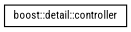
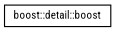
  digraph {
    rankdir=TB
    fontname="Roboto Condensed"
-   n1 [color=black fillcolor=white fontname="Roboto Condensed" fontsize=10 height=0.2 label="boost::detail::controller" shape=record style=filled width=0.4]
+   n1 [color=black fillcolor=white fontname="Roboto Condensed" fontsize=10 height=0.2 label="boost::detail::boost" shape=record style=filled width=0.4]
  }
